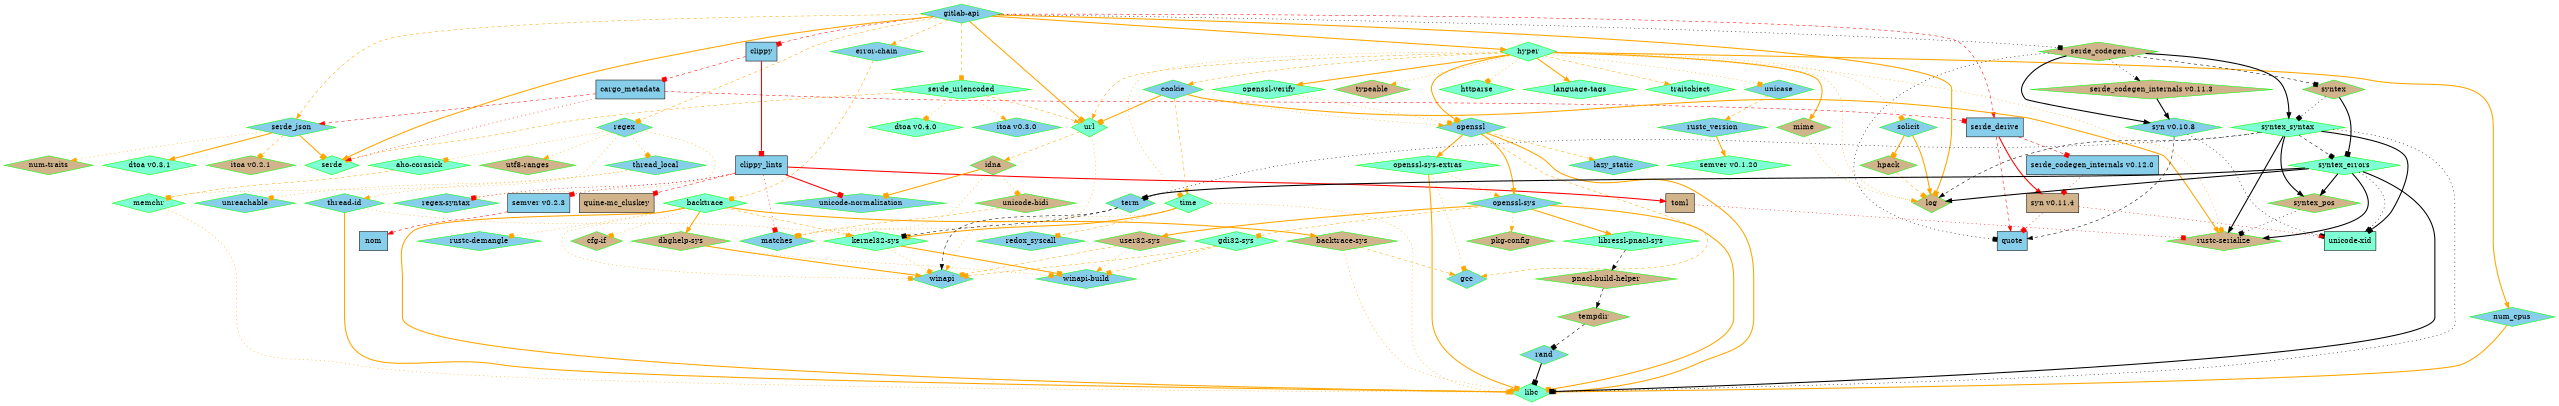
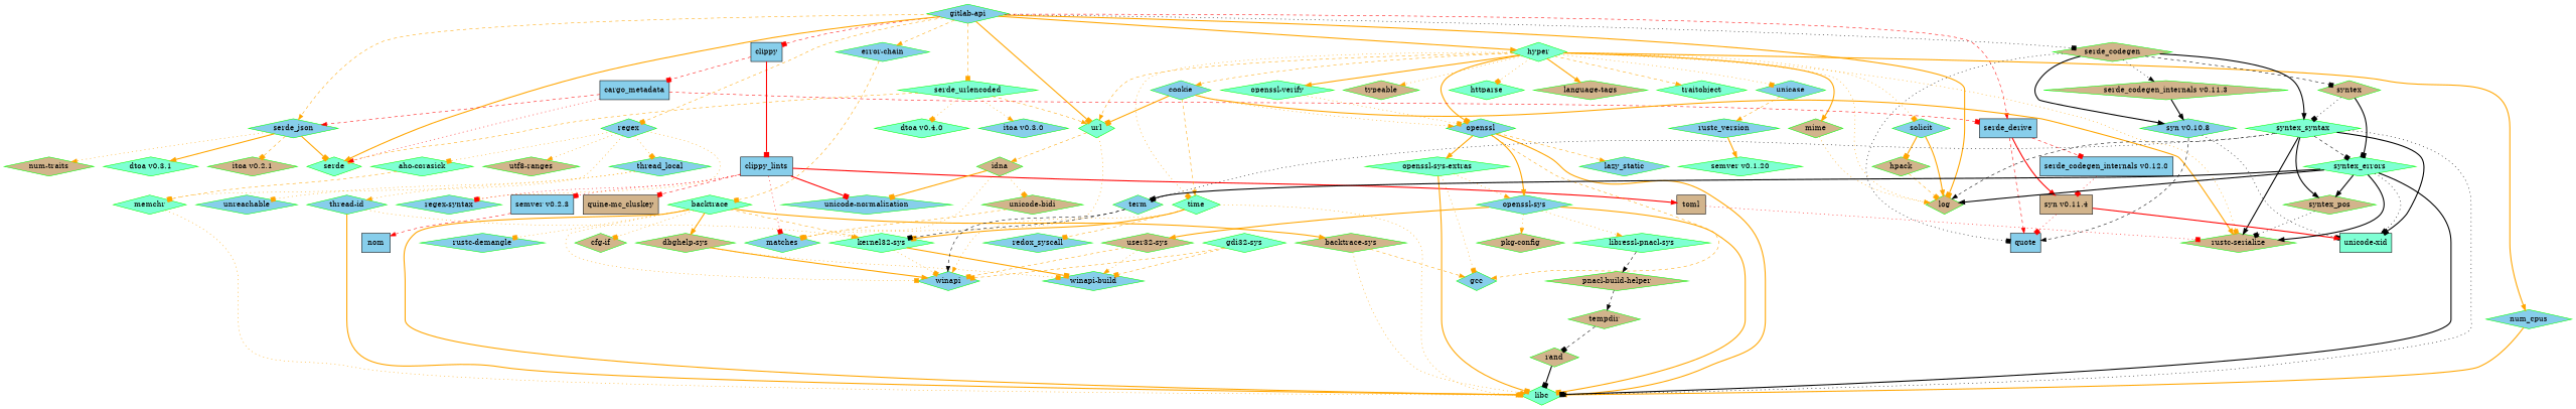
  digraph {
    node [color=green fillcolor=skyblue shape=diamond style=filled]
    edge [arrowhead=normal color=orange style=dotted]
    n1 [label="gitlab-api"]
    n2 [label=clippy shape=box color=""]
    n3 [label="error-chain"]
    n4 [fillcolor=aquamarine label=hyper]
    n5 [fillcolor=tan label=log]
    n6 [label=regex]
    n7 [fillcolor=aquamarine label=serde]
    n8 [fillcolor=tan label=serde_codegen]
    n9 [label=serde_derive shape=box color=""]
    n10 [label=serde_json]
    n11 [fillcolor=aquamarine label=serde_urlencoded]
    n12 [fillcolor=aquamarine label=url]
    n13 [label=cargo_metadata shape=box color=""]
    n14 [label=clippy_lints shape=box color=""]
    n15 [fillcolor=aquamarine label=backtrace]
    n16 [label=cookie]
    n17 [label=openssl]
    n18 [fillcolor=tan label="rustc-serialize"]
    n19 [fillcolor=aquamarine label=time]
    n20 [fillcolor=aquamarine label=httparse]
-   n21 [fillcolor=aquamarine label="language-tags"]
+   n21 [fillcolor=tan label="language-tags"]
    n22 [fillcolor=tan label=mime]
    n23 [label=num_cpus]
    n24 [fillcolor=aquamarine label="openssl-verify"]
    n25 [label=solicit]
    n26 [fillcolor=aquamarine label=traitobject]
    n27 [fillcolor=tan label=typeable]
    n28 [label=unicase]
    n29 [fillcolor=aquamarine label="aho-corasick"]
    n30 [fillcolor=aquamarine label=memchr]
    n31 [label="regex-syntax"]
    n32 [label=thread_local]
    n33 [fillcolor=tan label="utf8-ranges"]
    n34 [label=quote shape=box color=""]
    n35 [fillcolor=tan label="serde_codegen_internals v0.11.3"]
    n36 [label="syn v0.10.8"]
    n37 [fillcolor=tan label=syntex]
    n38 [fillcolor=aquamarine label=syntex_syntax]
    n39 [label="serde_codegen_internals v0.12.0" shape=box color=""]
    n40 [fillcolor=tan label="syn v0.11.4" shape=box color=""]
    n41 [fillcolor=aquamarine label="dtoa v0.3.1"]
    n42 [fillcolor=tan label="itoa v0.2.1"]
    n43 [fillcolor=tan label="num-traits"]
    n44 [fillcolor=aquamarine label="dtoa v0.4.0"]
    n45 [label="itoa v0.3.0"]
    n46 [label=matches]
    n47 [fillcolor=tan label=idna]
    n48 [fillcolor=tan label="quine-mc_cluskey" shape=box color=""]
    n49 [label="semver v0.2.3" shape=box color=""]
    n50 [fillcolor=tan label=toml shape=box color=""]
    n51 [label="unicode-normalization"]
    n52 [fillcolor=aquamarine label=libc]
    n53 [fillcolor=tan label="backtrace-sys"]
    n54 [fillcolor=tan label="cfg-if"]
    n55 [fillcolor=tan label="dbghelp-sys"]
    n56 [fillcolor=aquamarine label="kernel32-sys"]
    n57 [label="rustc-demangle"]
    n58 [label=winapi]
    n59 [label=gcc]
    n60 [label=lazy_static]
    n61 [label="openssl-sys"]
    n62 [fillcolor=aquamarine label="openssl-sys-extras"]
    n63 [label=redox_syscall]
    n64 [fillcolor=tan label=hpack]
    n65 [label=rustc_version]
    n66 [label="thread-id"]
    n67 [label=unreachable]
    n68 [fillcolor=aquamarine label="unicode-xid" shape=box color=""]
    n69 [fillcolor=aquamarine label=syntex_errors]
    n70 [fillcolor=tan label=syntex_pos]
    n71 [label=term]
    n72 [fillcolor=tan label="unicode-bidi"]
    n73 [label="winapi-build"]
    n74 [label=nom shape=box color=""]
    n75 [fillcolor=aquamarine label="gdi32-sys"]
    n76 [fillcolor=aquamarine label="libressl-pnacl-sys"]
    n77 [fillcolor=tan label="pkg-config"]
    n78 [fillcolor=tan label="user32-sys"]
    n79 [fillcolor=aquamarine label="semver v0.1.20"]
    n80 [fillcolor=tan label="pnacl-build-helper"]
    n81 [fillcolor=tan label=tempdir]
-   n82 [label=rand]
+   n82 [fillcolor=tan label=rand]
    n1 -> n2 [arrowhead=box color=red style=dashed]
    n1 -> n3 [style=dashed]
    n1 -> n4 [style=bold]
    n1 -> n5 [arrowhead=box style=bold]
    n1 -> n6 [arrowhead=box style=dashed]
    n1 -> n7 [style=bold]
    n1 -> n8 [arrowhead=box color=""]
    n1 -> n9 [color=red style=dashed]
    n1 -> n10 [style=dashed]
    n1 -> n11 [arrowhead=box style=dashed]
    n1 -> n12 [arrowhead=box style=bold]
    n2 -> n13 [arrowhead=box color=red style=dashed]
    n2 -> n14 [arrowhead=box color=red style=bold]
    n3 -> n15 [arrowhead=box style=dashed]
    n4 -> n5
    n4 -> n12 [style=dashed]
    n4 -> n16 [style=dashed]
    n4 -> n17 [arrowhead=box style=bold]
    n4 -> n18 [arrowhead=box]
    n4 -> n19 [arrowhead=box]
    n4 -> n20 [arrowhead=box]
    n4 -> n21 [style=bold]
    n4 -> n22 [style=bold]
    n4 -> n23 [style=bold]
    n4 -> n24 [style=bold]
    n4 -> n25 [arrowhead=box]
    n4 -> n26 [style=dashed]
    n4 -> n27
    n4 -> n28 [arrowhead=box]
    n6 -> n29 [arrowhead=box]
    n6 -> n30 [arrowhead=box]
    n6 -> n31
    n6 -> n32 [arrowhead=box]
    n6 -> n33
    n8 -> n34 [arrowhead=box color=""]
    n8 -> n35 [color=""]
    n8 -> n36 [style=bold color=""]
    n8 -> n37 [arrowhead=box style=dashed color=""]
    n8 -> n38 [style=bold color=""]
    n9 -> n34 [color=red style=dashed]
    n9 -> n39 [arrowhead=box color=red style=dashed]
    n9 -> n40 [color=red style=bold]
    n10 -> n7 [arrowhead=box style=bold]
    n10 -> n41 [style=bold]
    n10 -> n42 [arrowhead=box style=dashed]
    n10 -> n43
    n11 -> n7 [arrowhead=box style=dashed]
    n11 -> n12 [style=dashed]
    n11 -> n44 [arrowhead=box]
    n11 -> n45
    n12 -> n46 [arrowhead=box]
    n12 -> n47 [style=dashed]
    n13 -> n7 [color=red]
    n13 -> n9 [arrowhead=box color=red style=dashed]
    n13 -> n10 [color=red style=dashed]
    n14 -> n31 [arrowhead=box color=red]
    n14 -> n46 [arrowhead=box color=red]
    n14 -> n48 [arrowhead=box color=red style=dashed]
    n14 -> n49 [arrowhead=box color=red]
    n14 -> n50 [color=red style=bold]
    n14 -> n51 [arrowhead=box color=red style=bold]
    n15 -> n52 [style=bold]
    n15 -> n53 [style=bold]
    n15 -> n54 [arrowhead=box]
    n15 -> n55 [style=bold]
    n15 -> n56 [style=dashed]
    n15 -> n57 [arrowhead=box]
    n15 -> n58 [arrowhead=box]
    n16 -> n12 [arrowhead=box style=bold]
    n16 -> n17
    n16 -> n18 [style=bold]
    n16 -> n19 [style=dashed]
    n17 -> n52 [style=bold]
    n17 -> n59 [style=dashed]
    n17 -> n60 [style=dashed]
    n17 -> n61 [style=bold]
    n17 -> n62 [style=bold]
    n19 -> n52
    n19 -> n56 [arrowhead=box style=bold]
    n19 -> n58
    n19 -> n63 [arrowhead=box style=dashed]
    n22 -> n5
    n23 -> n52 [style=bold]
    n24 -> n17 [arrowhead=box]
    n25 -> n5 [style=bold]
    n25 -> n64 [arrowhead=box style=bold]
    n28 -> n65 [style=dashed]
    n29 -> n30 [arrowhead=box style=dashed]
    n30 -> n52
    n32 -> n66
    n32 -> n67 [arrowhead=box]
    n35 -> n36 [style=bold color=""]
    n36 -> n34 [style=dashed color=""]
    n36 -> n68 [arrowhead=box color=""]
    n37 -> n38 [arrowhead=box color=""]
    n37 -> n69 [arrowhead=box style=bold color=""]
    n38 -> n5 [style=dashed color=""]
    n38 -> n18 [style=bold color=""]
    n38 -> n52 [color=""]
    n38 -> n68 [arrowhead=box style=bold color=""]
    n38 -> n69 [arrowhead=box style=dashed color=""]
    n38 -> n70 [style=bold color=""]
    n38 -> n71 [arrowhead=box color=""]
    n39 -> n40 [arrowhead=box color=red]
    n40 -> n34 [arrowhead=box color=red]
-   n40 -> n68 [color=red]
+   n40 -> n68 [color=red style=bold]
    n47 -> n46 [arrowhead=box]
    n47 -> n51 [arrowhead=box style=bold]
    n47 -> n72 [arrowhead=box]
    n49 -> n74 [color=red style=dashed]
    n50 -> n18 [arrowhead=box color=red]
    n53 -> n52
    n53 -> n59 [style=dashed]
    n55 -> n58 [style=bold]
    n55 -> n73 [arrowhead=box]
    n56 -> n58 [arrowhead=box]
    n56 -> n73 [arrowhead=box style=bold]
    n61 -> n52 [arrowhead=box style=bold]
-   n61 -> n75 [arrowhead=box style=dashed]
-   n61 -> n76 [style=bold]
+   n61 -> n76
    n61 -> n77
    n61 -> n78 [style=bold]
    n62 -> n52 [arrowhead=box style=bold]
    n62 -> n59 [arrowhead=box]
    n62 -> n61
    n64 -> n5 [arrowhead=box style=dashed]
    n65 -> n79 [style=bold]
    n66 -> n52 [arrowhead=box style=bold]
    n66 -> n56
    n69 -> n5 [style=bold color=""]
    n69 -> n18 [style=bold color=""]
    n69 -> n52 [arrowhead=box style=bold color=""]
    n69 -> n68 [color=""]
    n69 -> n70 [style=bold color=""]
    n69 -> n71 [style=bold color=""]
    n70 -> n18 [arrowhead=box color=""]
    n71 -> n56 [arrowhead=box style=dashed color=""]
    n71 -> n58 [style=dashed color=""]
    n72 -> n46 [style=dashed]
    n75 -> n58 [arrowhead=box style=dashed]
    n75 -> n73 [arrowhead=box style=dashed]
    n76 -> n80 [style=dashed color=""]
    n78 -> n58 [arrowhead=box style=dashed]
    n78 -> n73
    n80 -> n81 [style=dashed color=""]
    n81 -> n82 [arrowhead=box style=dashed color=""]
    n82 -> n52 [arrowhead=box style=bold color=""]
  }
